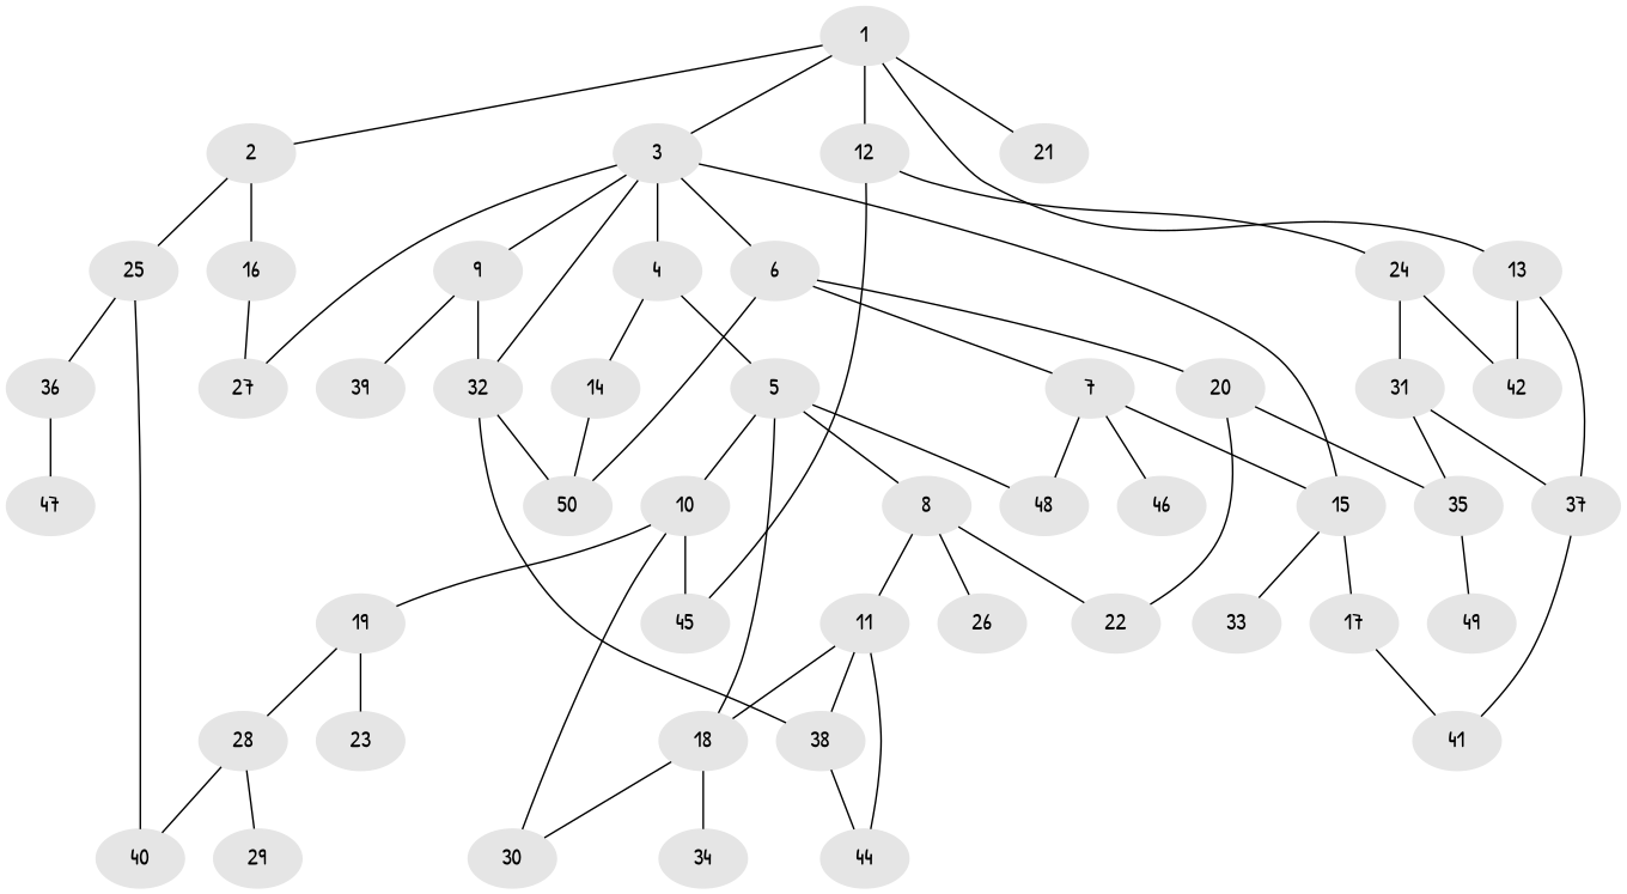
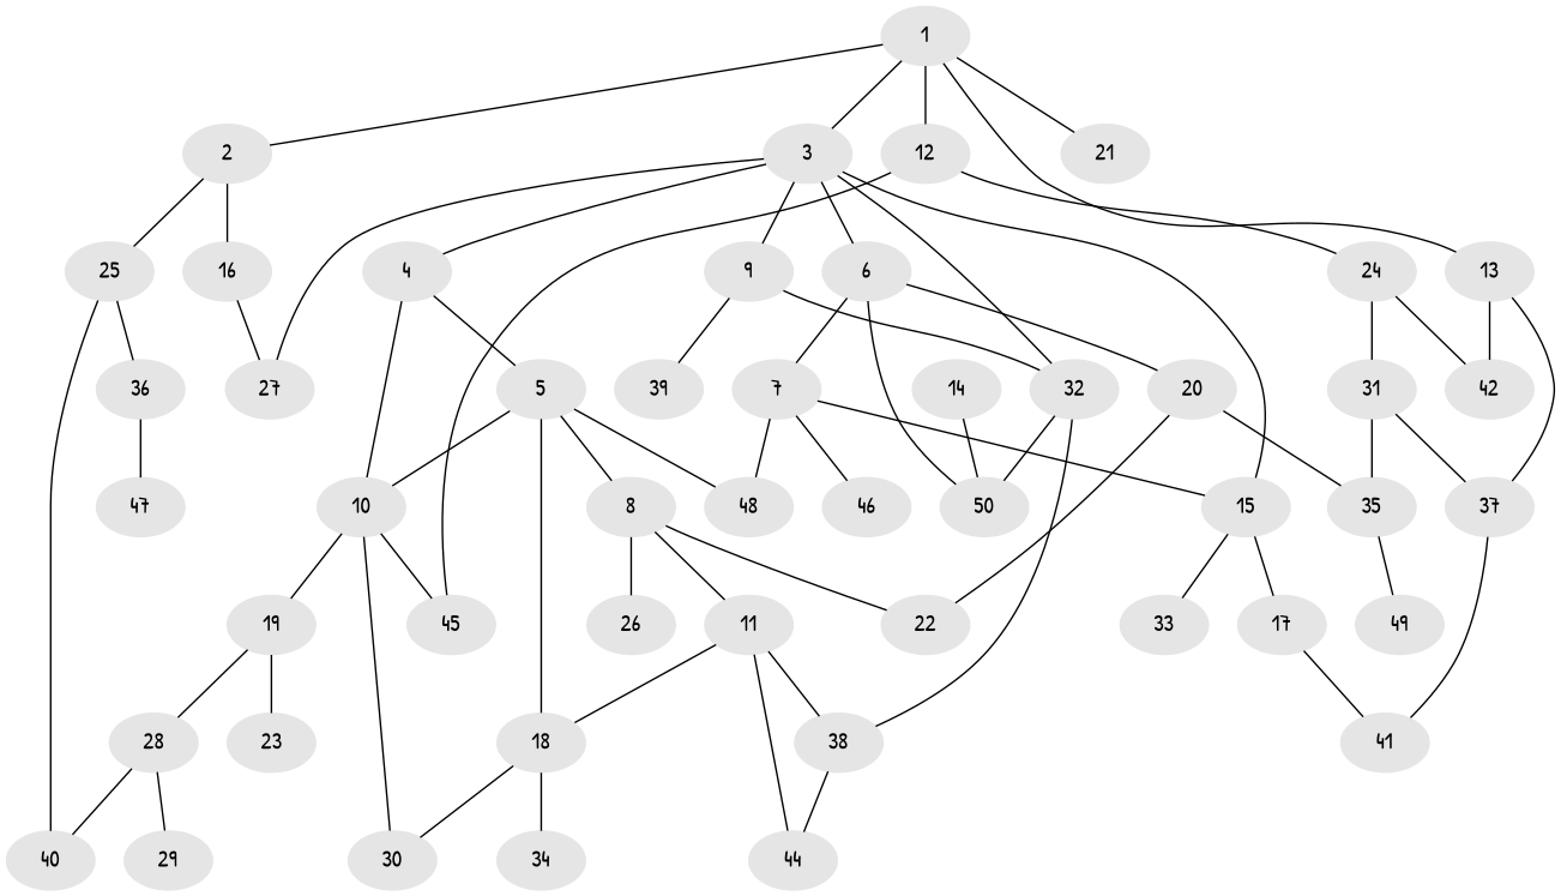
  graph {
    fontname="Patrick Hand"
    node [color=gray90 fontname="Patrick Hand" style=filled]
    edge [fontname="Patrick Hand"]
    1
    2
    3
    12
    13
    21
    16
    25
    4
    6
    9
    15
    27
    32
    45
    24
    37
    42
    36
    40
    5
    14
    7
    20
    50
    39
    17
    33
    38
    8
    10
    18
    48
    11
    22
    26
    19
    30
    34
    46
    35
    44
    23
    28
    31
    41
    29
    49
    47
    1 -- 2
    1 -- 3
    1 -- 12
    1 -- 13
    1 -- 21
    2 -- 16
    2 -- 25
    3 -- 4
    3 -- 6
    3 -- 9
    3 -- 15
    3 -- 27
    3 -- 32
    12 -- 45
    12 -- 24
    13 -- 37
    13 -- 42
    16 -- 27
    25 -- 36
    25 -- 40
    4 -- 5
-   4 -- 14
+   4 -- 10
    6 -- 7
    6 -- 20
    6 -- 50
    9 -- 32
    9 -- 39
    15 -- 17
    15 -- 33
    32 -- 50
    32 -- 38
    24 -- 42
    24 -- 31
    37 -- 41
    36 -- 47
    5 -- 8
    5 -- 10
    5 -- 18
    5 -- 48
    14 -- 50
    7 -- 15
    7 -- 48
    7 -- 46
    20 -- 22
    20 -- 35
    17 -- 41
    38 -- 44
    8 -- 11
    8 -- 22
    8 -- 26
    10 -- 45
    10 -- 19
    10 -- 30
    18 -- 30
    18 -- 34
    11 -- 38
    11 -- 18
    11 -- 44
    19 -- 23
    19 -- 28
    35 -- 49
    28 -- 40
    28 -- 29
    31 -- 37
    31 -- 35
  }
